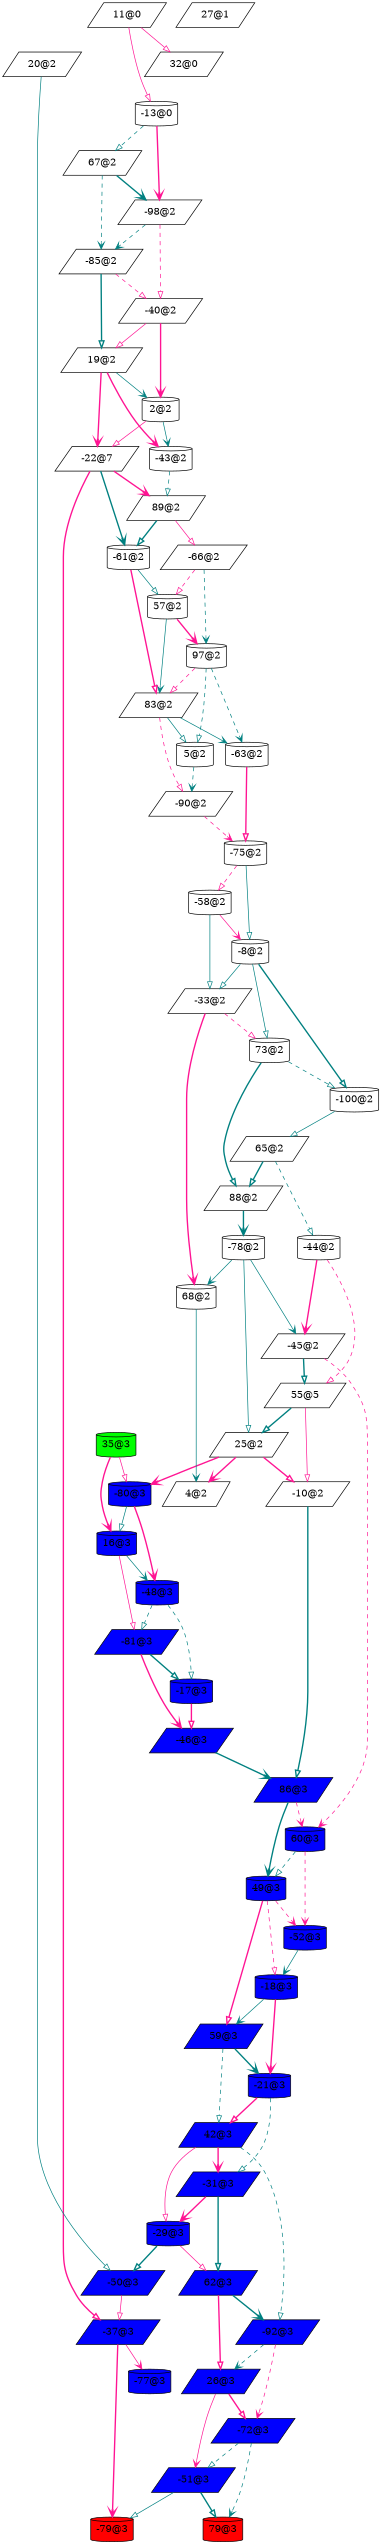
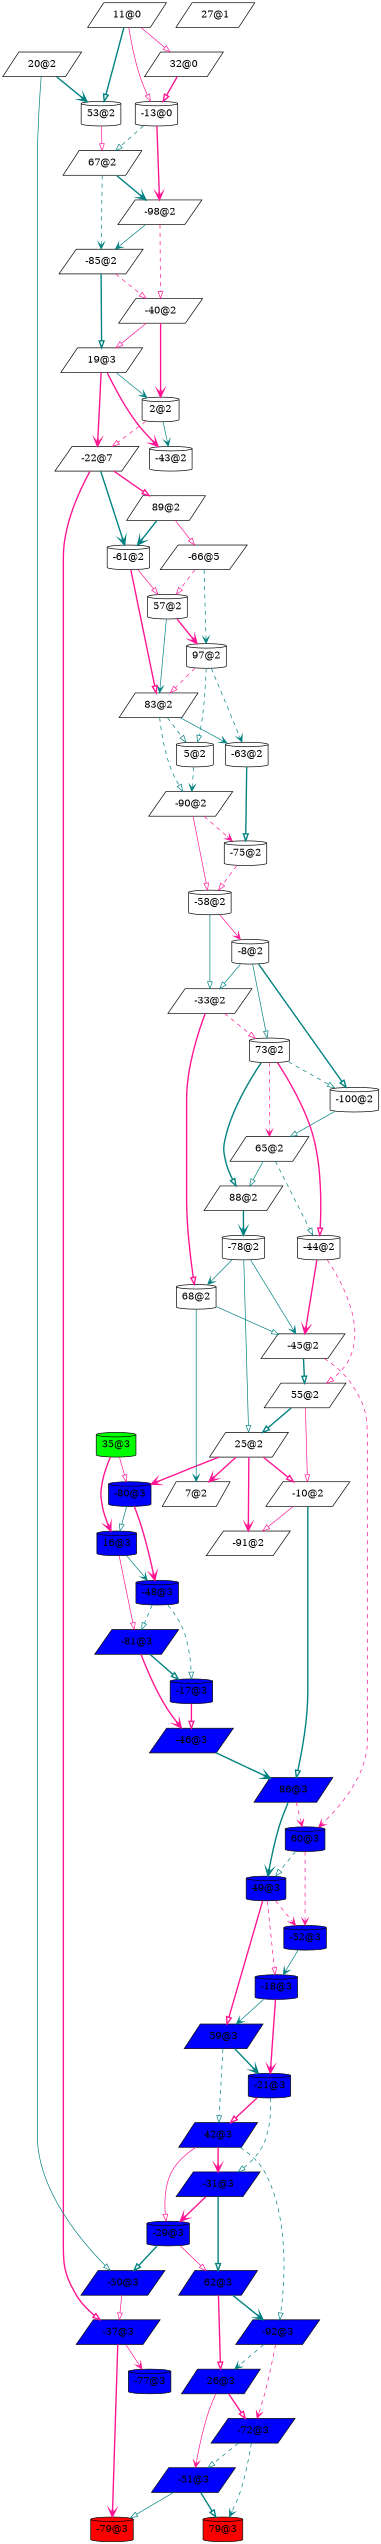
  digraph {
    node [shape=parallelogram]
    edge [arrowhead=onormal color=teal style=bold]
    "-79@3" [fillcolor=red shape=cylinder style=filled]
    "79@3" [fillcolor=red shape=cylinder style=filled]
    "-51@3" [fillcolor=blue style=filled]
    "-77@3" [fillcolor=blue shape=cylinder style=filled]
    "26@3" [fillcolor=blue style=filled]
    "-72@3" [fillcolor=blue style=filled]
    "-37@3" [fillcolor=blue style=filled]
    "-92@3" [fillcolor=blue style=filled]
    "62@3" [fillcolor=blue style=filled]
    "-31@3" [fillcolor=blue style=filled]
    "-29@3" [fillcolor=blue shape=cylinder style=filled]
    "-50@3" [fillcolor=blue style=filled]
    "42@3" [fillcolor=blue style=filled]
    "-21@3" [fillcolor=blue shape=cylinder style=filled]
    "59@3" [fillcolor=blue style=filled]
    "-18@3" [fillcolor=blue shape=cylinder style=filled]
    "-52@3" [fillcolor=blue shape=cylinder style=filled]
    "49@3" [fillcolor=blue shape=cylinder style=filled]
    "86@3" [fillcolor=blue style=filled]
    "60@3" [fillcolor=blue shape=cylinder style=filled]
    "-46@3" [fillcolor=blue style=filled]
    "-17@3" [fillcolor=blue shape=cylinder style=filled]
    "-81@3" [fillcolor=blue style=filled]
    "-48@3" [fillcolor=blue shape=cylinder style=filled]
    "-80@3" [fillcolor=blue shape=cylinder style=filled]
    "16@3" [fillcolor=blue shape=cylinder style=filled]
    "35@3" [fillcolor=green shape=cylinder style=filled]
    "-10@2"
+   "-91@2"
    "25@2"
-   "4@2"
-   "55@2" [label="55@5"]
+   "4@2" [label="7@2"]
+   "55@2"
    "-45@2"
    "-78@2" [shape=cylinder]
    "68@2" [shape=cylinder]
    "-44@2" [shape=cylinder]
    "88@2"
    "65@2"
    "-100@2" [shape=cylinder]
    "-33@2"
    "73@2" [shape=cylinder]
    "-58@2" [shape=cylinder]
    "-8@2" [shape=cylinder]
    "-90@2"
    "-75@2" [shape=cylinder]
    "-63@2" [shape=cylinder]
    "5@2" [shape=cylinder]
    "83@2"
    "57@2" [shape=cylinder]
    "97@2" [shape=cylinder]
-   "-66@2"
+   "-66@2" [label="-66@5"]
    "-61@2" [shape=cylinder]
    "89@2"
    "-43@2" [shape=cylinder]
    n55 [label="-22@7"]
    "2@2" [shape=cylinder]
-   "19@2"
+   "19@2" [label="19@3"]
    "-40@2"
    "-85@2"
    "-98@2"
    "67@2"
+   "53@2" [shape=cylinder]
    "11@0"
    "-13@0" [shape=cylinder]
    "32@0"
    "27@1"
    "20@2"
    "-51@3" -> "-79@3" [style=solid]
    "-51@3" -> "79@3"
    "26@3" -> "-51@3" [arrowhead=vee color=deeppink style=solid]
    "26@3" -> "-72@3" [color=deeppink]
    "-72@3" -> "79@3" [arrowhead=vee style=dashed]
    "-72@3" -> "-51@3" [style=dashed]
    "-37@3" -> "-79@3" [arrowhead=vee color=deeppink]
    "-37@3" -> "-77@3" [arrowhead=vee color=deeppink style=solid]
    "-92@3" -> "26@3" [arrowhead=vee style=dashed]
    "-92@3" -> "-72@3" [arrowhead=vee color=deeppink style=dashed]
    "62@3" -> "26@3" [color=deeppink]
    "62@3" -> "-92@3" [arrowhead=vee]
    "-31@3" -> "62@3"
    "-31@3" -> "-29@3" [arrowhead=vee color=deeppink]
    "-29@3" -> "62@3" [color=deeppink style=solid]
    "-29@3" -> "-50@3"
    "-50@3" -> "-37@3" [color=deeppink style=solid]
    "42@3" -> "-92@3" [style=dashed]
    "42@3" -> "-31@3" [arrowhead=vee color=deeppink]
    "42@3" -> "-29@3" [color=deeppink style=solid]
    "-21@3" -> "-31@3" [style=dashed]
    "-21@3" -> "42@3" [color=deeppink]
    "59@3" -> "42@3" [style=dashed]
    "59@3" -> "-21@3" [arrowhead=vee]
    "-18@3" -> "-21@3" [arrowhead=vee color=deeppink]
    "-18@3" -> "59@3" [arrowhead=vee style=solid]
    "-52@3" -> "-18@3" [arrowhead=vee style=solid]
    "49@3" -> "59@3" [color=deeppink]
    "49@3" -> "-18@3" [color=deeppink style=dashed]
    "49@3" -> "-52@3" [arrowhead=vee color=deeppink style=dashed]
    "86@3" -> "49@3" [arrowhead=vee]
    "86@3" -> "60@3" [arrowhead=vee color=deeppink style=dashed]
    "60@3" -> "-52@3" [arrowhead=vee color=deeppink style=dashed]
    "60@3" -> "49@3" [style=dashed]
    "-46@3" -> "86@3" [arrowhead=vee]
    "-17@3" -> "-46@3" [color=deeppink]
    "-81@3" -> "-46@3" [arrowhead=vee color=deeppink]
    "-81@3" -> "-17@3"
    "-48@3" -> "-17@3" [style=dashed]
    "-48@3" -> "-81@3" [style=dashed]
    "-80@3" -> "-48@3" [arrowhead=vee color=deeppink]
    "-80@3" -> "16@3" [style=solid]
    "16@3" -> "-81@3" [color=deeppink style=solid]
    "16@3" -> "-48@3" [arrowhead=vee style=solid]
    "35@3" -> "-80@3" [color=deeppink style=solid]
    "35@3" -> "16@3" [arrowhead=vee color=deeppink]
    "-10@2" -> "86@3"
+   "-10@2" -> "-91@2" [color=deeppink style=solid]
    "25@2" -> "-80@3" [arrowhead=vee color=deeppink]
    "25@2" -> "-10@2" [color=deeppink]
+   "25@2" -> "-91@2" [arrowhead=vee color=deeppink]
    "25@2" -> "4@2" [arrowhead=vee color=deeppink]
    "55@2" -> "-10@2" [color=deeppink style=solid]
    "55@2" -> "25@2"
    "-45@2" -> "60@3" [arrowhead=vee color=deeppink style=dashed]
    "-45@2" -> "55@2"
    "-78@2" -> "25@2" [style=solid]
    "-78@2" -> "-45@2" [arrowhead=vee style=solid]
    "-78@2" -> "68@2" [arrowhead=vee style=solid]
    "68@2" -> "4@2" [arrowhead=vee style=solid]
+   "68@2" -> "-45@2" [style=solid]
    "-44@2" -> "55@2" [color=deeppink style=dashed]
    "-44@2" -> "-45@2" [arrowhead=vee color=deeppink]
    "88@2" -> "-78@2" [arrowhead=vee]
    "65@2" -> "-44@2" [style=dashed]
-   "65@2" -> "88@2"
+   "65@2" -> "88@2" [style=solid]
    "-100@2" -> "65@2" [style=solid]
-   "-33@2" -> "68@2" [arrowhead=vee color=deeppink]
+   "-33@2" -> "68@2" [color=deeppink]
    "-33@2" -> "73@2" [color=deeppink style=dashed]
+   "73@2" -> "-44@2" [color=deeppink]
    "73@2" -> "88@2"
+   "73@2" -> "65@2" [arrowhead=vee color=deeppink style=dashed]
    "73@2" -> "-100@2" [style=dashed]
    "-58@2" -> "-33@2" [style=solid]
    "-58@2" -> "-8@2" [arrowhead=vee color=deeppink style=solid]
    "-8@2" -> "-100@2"
    "-8@2" -> "-33@2" [style=solid]
    "-8@2" -> "73@2" [style=solid]
+   "-90@2" -> "-58@2" [color=deeppink style=solid]
    "-90@2" -> "-75@2" [arrowhead=vee color=deeppink style=dashed]
    "-75@2" -> "-58@2" [color=deeppink style=dashed]
-   "-75@2" -> "-8@2" [style=solid]
-   "-63@2" -> "-75@2" [color=deeppink]
+   "-63@2" -> "-75@2"
    "5@2" -> "-90@2" [arrowhead=vee style=dashed]
-   "83@2" -> "-90@2" [color=deeppink style=dashed]
+   "83@2" -> "-90@2" [style=dashed]
    "83@2" -> "-63@2" [arrowhead=vee style=solid]
-   "83@2" -> "5@2" [style=solid]
+   "83@2" -> "5@2" [style=dashed]
    "57@2" -> "83@2" [arrowhead=vee style=solid]
    "57@2" -> "97@2" [arrowhead=vee color=deeppink]
    "97@2" -> "-63@2" [arrowhead=vee style=dashed]
    "97@2" -> "5@2" [style=dashed]
    "97@2" -> "83@2" [color=deeppink style=dashed]
    "-66@2" -> "57@2" [color=deeppink style=dashed]
    "-66@2" -> "97@2" [arrowhead=vee style=dashed]
    "-61@2" -> "83@2" [color=deeppink]
-   "-61@2" -> "57@2" [style=solid]
+   "-61@2" -> "57@2" [color=deeppink style=solid]
    "89@2" -> "-66@2" [color=deeppink style=solid]
-   "89@2" -> "-61@2"
-   "-43@2" -> "89@2" [style=dashed]
+   "89@2" -> "-61@2" [arrowhead=vee]
    n55 -> "-37@3" [color=deeppink]
    n55 -> "-61@2" [arrowhead=vee]
-   n55 -> "89@2" [arrowhead=vee color=deeppink]
+   n55 -> "89@2" [color=deeppink]
    "2@2" -> "-43@2" [arrowhead=vee style=solid]
-   "2@2" -> n55 [color=deeppink style=solid]
+   "2@2" -> n55 [color=deeppink style=dashed]
    "19@2" -> "-43@2" [arrowhead=vee color=deeppink]
    "19@2" -> n55 [arrowhead=vee color=deeppink]
    "19@2" -> "2@2" [arrowhead=vee style=solid]
    "-40@2" -> "2@2" [arrowhead=vee color=deeppink]
    "-40@2" -> "19@2" [color=deeppink style=solid]
    "-85@2" -> "19@2"
    "-85@2" -> "-40@2" [color=deeppink style=dashed]
    "-98@2" -> "-40@2" [color=deeppink style=dashed]
-   "-98@2" -> "-85@2" [arrowhead=vee style=dashed]
+   "-98@2" -> "-85@2" [arrowhead=vee style=solid]
    "67@2" -> "-85@2" [arrowhead=vee style=dashed]
    "67@2" -> "-98@2" [arrowhead=vee]
+   "53@2" -> "67@2" [color=deeppink style=solid]
+   "11@0" -> "53@2"
    "11@0" -> "-13@0" [color=deeppink style=solid]
    "11@0" -> "32@0" [color=deeppink style=solid]
    "-13@0" -> "-98@2" [arrowhead=vee color=deeppink]
    "-13@0" -> "67@2" [style=dashed]
+   "32@0" -> "-13@0" [color=deeppink]
    "20@2" -> "-50@3" [style=solid]
+   "20@2" -> "53@2" [arrowhead=vee]
  }
